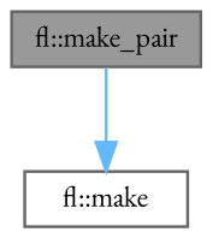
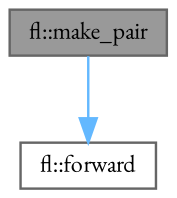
  digraph {
    rankdir=TB
    fontname="EB Garamond"
    node [fontname="EB Garamond" fontsize=10 shape=box style=filled]
    n1 [color=gray40 fillcolor=grey60 fontcolor=black height=0.2 label="fl::make_pair" width=0.4]
-   n2 [color=grey40 fillcolor=white height=0.2 label="fl::make" width=0.4]
+   n2 [color=grey40 fillcolor=white height=0.2 label="fl::forward" width=0.4]
    n1 -> n2 [color=steelblue1 fontname="EB Garamond" fontsize=10 labelfontname=Helvetica labelfontsize=10 style=solid]
  }
